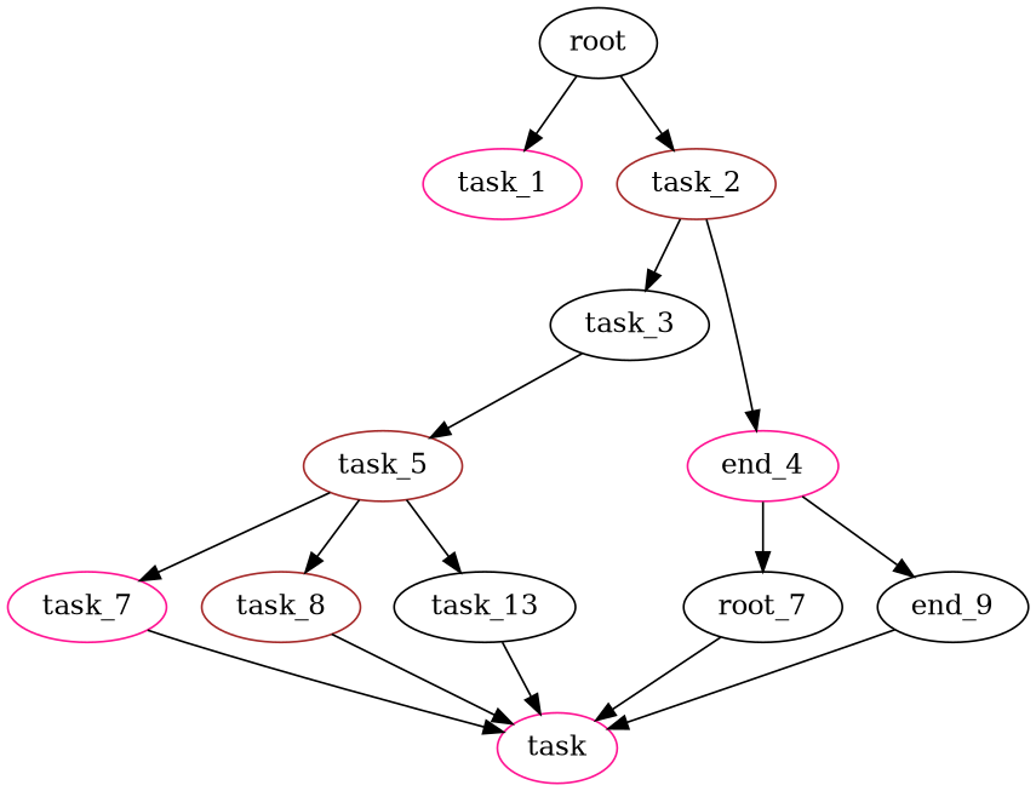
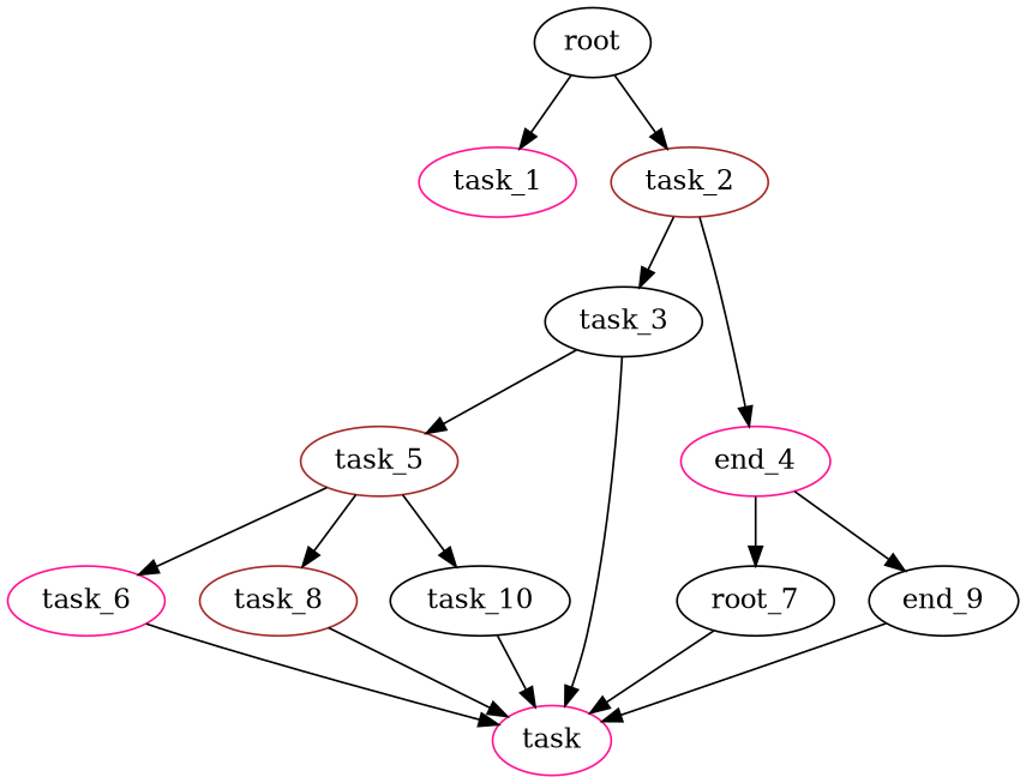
  digraph {
    node [color=black]
    task_1 [color=deeppink]
    root
    task_2 [color=brown]
    task_3
    n5 [color=deeppink label=end_4]
    task_5 [color=brown]
-   task_6 [color=deeppink label=task_7]
+   task_6 [color=deeppink]
    task_8 [color=brown]
-   task_10 [label=task_13]
+   task_10
    n10 [color=deeppink label=task]
    n11 [label=root_7]
    n12 [label=end_9]
    root -> task_1
    root -> task_2
    task_2 -> task_3
    task_2 -> n5
    task_3 -> task_5
+   task_3 -> n10
    n5 -> n11
    n5 -> n12
    task_5 -> task_6
    task_5 -> task_8
    task_5 -> task_10
    task_6 -> n10
    task_8 -> n10
    task_10 -> n10
    n11 -> n10
    n12 -> n10
  }
